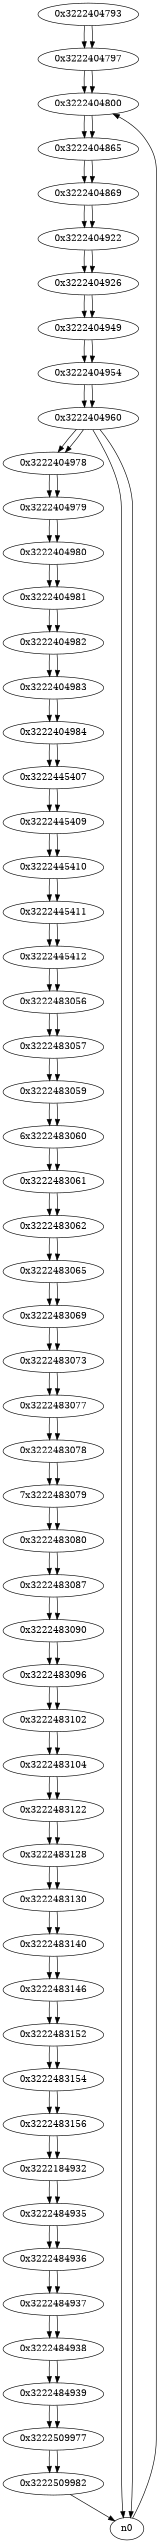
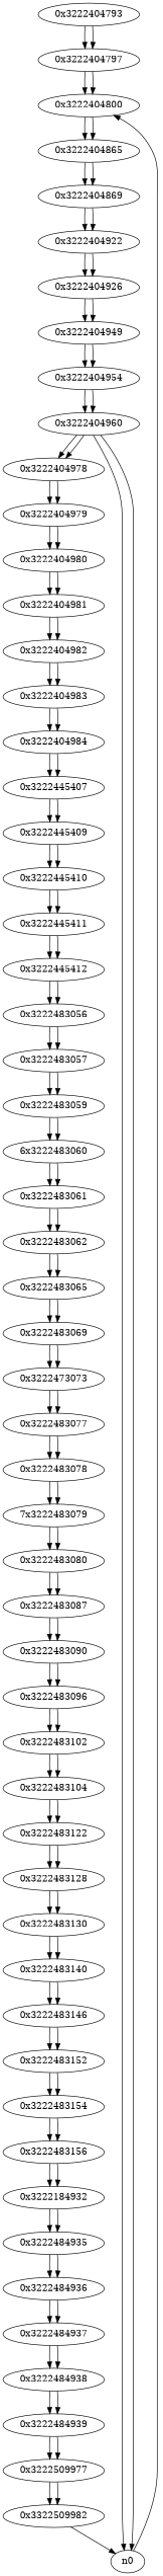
  digraph {
    n1 [label="0x3222404793"]
    n2 [label="0x3222404797"]
    n3 [label="0x3222404800"]
    n4 [label="0x3222404865"]
    n5 [label="0x3222404869"]
    n6 [label="0x3222404922"]
    n7 [label="0x3222404926"]
    n8 [label="0x3222404949"]
    n9 [label="0x3222404954"]
    n10 [label="0x3222404960"]
    n11 [label="0x3222404978"]
    n0
    n12 [label="0x3222404979"]
    n13 [label="0x3222404980"]
    n14 [label="0x3222404981"]
    n15 [label="0x3222404982"]
    n16 [label="0x3222404983"]
    n17 [label="0x3222404984"]
    n18 [label="0x3222445407"]
    n19 [label="0x3222445409"]
    n20 [label="0x3222445410"]
    n21 [label="0x3222445411"]
    n22 [label="0x3222445412"]
    n23 [label="0x3222483056"]
    n24 [label="0x3222483057"]
    n25 [label="0x3222483059"]
    n26 [label="6x3222483060"]
    n27 [label="0x3222483061"]
    n28 [label="0x3222483062"]
    n29 [label="0x3222483065"]
    n30 [label="0x3222483069"]
-   n31 [label="0x3222483073"]
+   n31 [label="0x3222473073"]
    n32 [label="0x3222483077"]
    n33 [label="0x3222483078"]
    n34 [label="7x3222483079"]
    n35 [label="0x3222483080"]
    n36 [label="0x3222483087"]
    n37 [label="0x3222483090"]
    n38 [label="0x3222483096"]
    n39 [label="0x3222483102"]
    n40 [label="0x3222483104"]
    n41 [label="0x3222483122"]
    n42 [label="0x3222483128"]
    n43 [label="0x3222483130"]
    n44 [label="0x3222483140"]
    n45 [label="0x3222483146"]
    n46 [label="0x3222483152"]
    n47 [label="0x3222483154"]
    n48 [label="0x3222483156"]
    n49 [label="0x3222184932"]
    n50 [label="0x3222484935"]
    n51 [label="0x3222484936"]
    n52 [label="0x3222484937"]
    n53 [label="0x3222484938"]
    n54 [label="0x3222484939"]
    n55 [label="0x3222509977"]
-   n56 [label="0x3222509982"]
+   n56 [label="0x3322509982"]
    n1 -> n2
    n1 -> n2
    n2 -> n3
    n2 -> n3
    n3 -> n4
    n3 -> n4
    n4 -> n5
    n4 -> n5
    n5 -> n6
    n5 -> n6
    n6 -> n7
    n6 -> n7
    n7 -> n8
    n7 -> n8
    n8 -> n9
    n8 -> n9
    n9 -> n10
    n9 -> n10
    n10 -> n11
    n10 -> n11
    n10 -> n0
    n10 -> n0
    n11 -> n12
    n11 -> n12
    n0 -> n3
    n12 -> n13
    n12 -> n13
    n13 -> n14
    n13 -> n14
    n14 -> n15
    n14 -> n15
    n15 -> n16
    n15 -> n16
    n16 -> n17
    n16 -> n17
    n17 -> n18
    n17 -> n18
    n18 -> n19
    n18 -> n19
    n19 -> n20
    n19 -> n20
    n20 -> n21
    n20 -> n21
    n21 -> n22
    n21 -> n22
    n22 -> n23
    n22 -> n23
    n23 -> n24
    n23 -> n24
    n24 -> n25
    n24 -> n25
    n25 -> n26
    n25 -> n26
    n26 -> n27
    n26 -> n27
    n27 -> n28
    n27 -> n28
    n28 -> n29
    n28 -> n29
    n29 -> n30
    n29 -> n30
    n30 -> n31
    n30 -> n31
    n31 -> n32
    n31 -> n32
    n32 -> n33
    n32 -> n33
    n33 -> n34
    n33 -> n34
    n34 -> n35
    n34 -> n35
    n35 -> n36
    n35 -> n36
    n36 -> n37
    n36 -> n37
    n37 -> n38
    n37 -> n38
    n38 -> n39
    n38 -> n39
    n39 -> n40
    n39 -> n40
    n40 -> n41
    n40 -> n41
    n41 -> n42
    n41 -> n42
    n42 -> n43
    n42 -> n43
    n43 -> n44
    n43 -> n44
    n44 -> n45
    n44 -> n45
    n45 -> n46
    n45 -> n46
    n46 -> n47
    n46 -> n47
    n47 -> n48
    n47 -> n48
    n48 -> n49
    n48 -> n49
    n49 -> n50
    n49 -> n50
    n50 -> n51
    n50 -> n51
    n51 -> n52
    n51 -> n52
    n52 -> n53
    n52 -> n53
    n53 -> n54
    n53 -> n54
    n54 -> n55
    n54 -> n55
    n55 -> n56
    n55 -> n56
    n56 -> n0
  }
